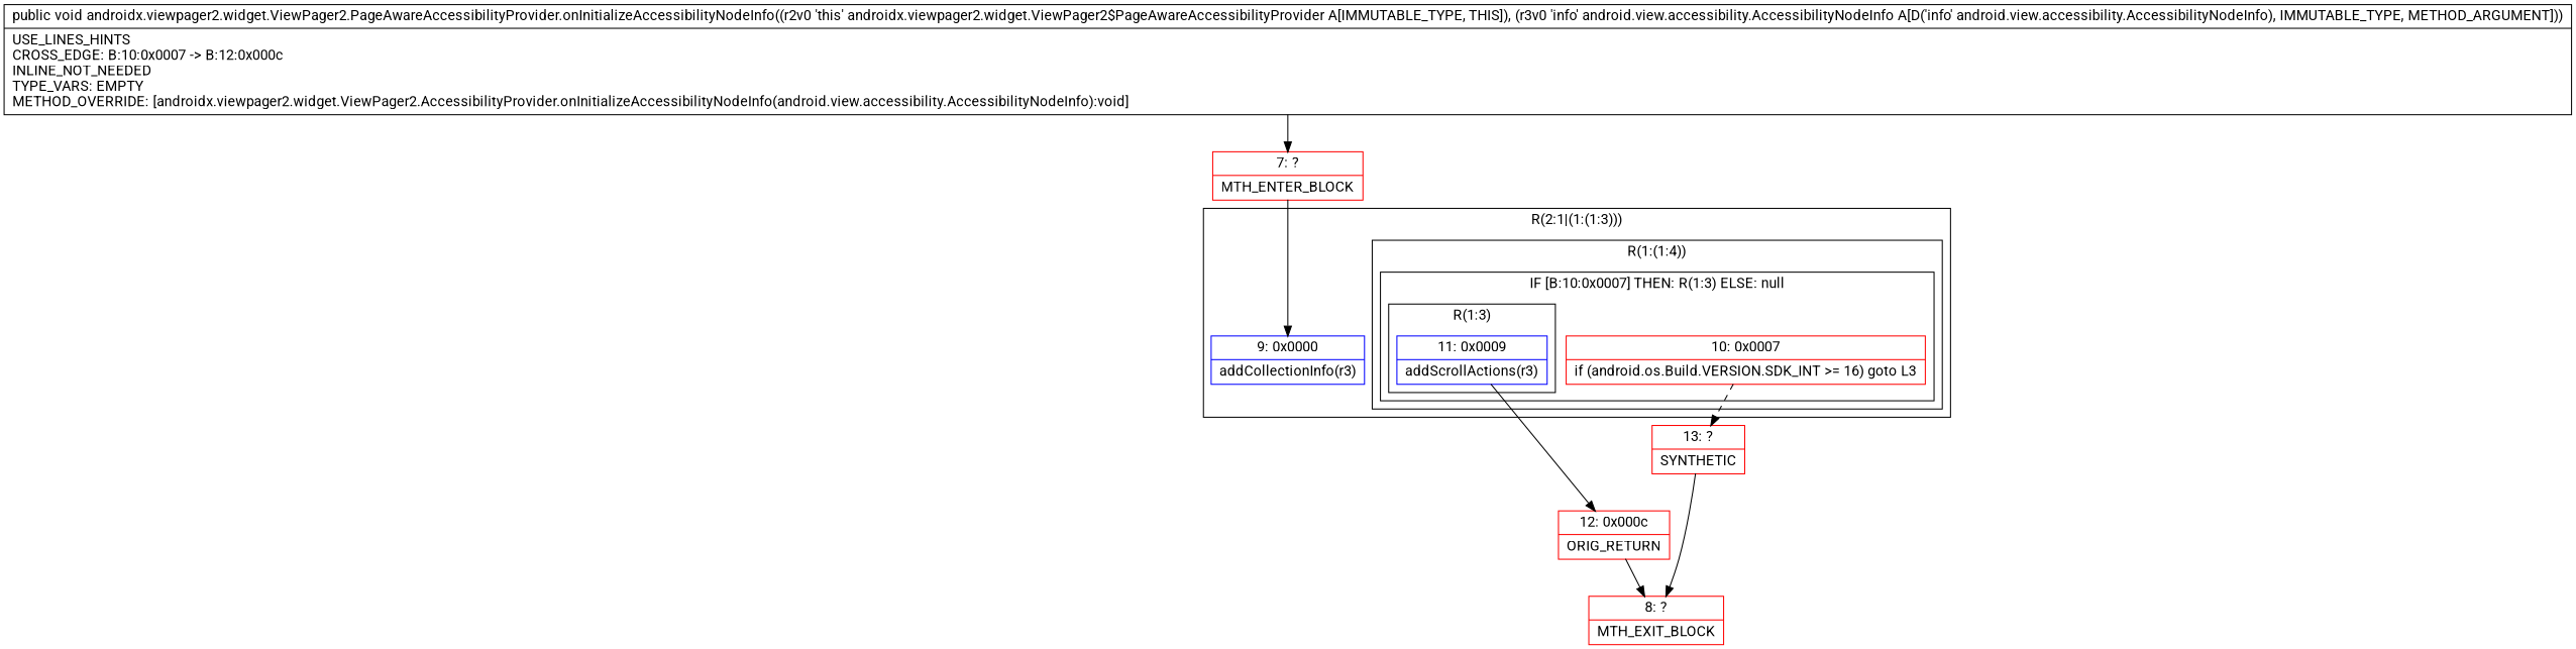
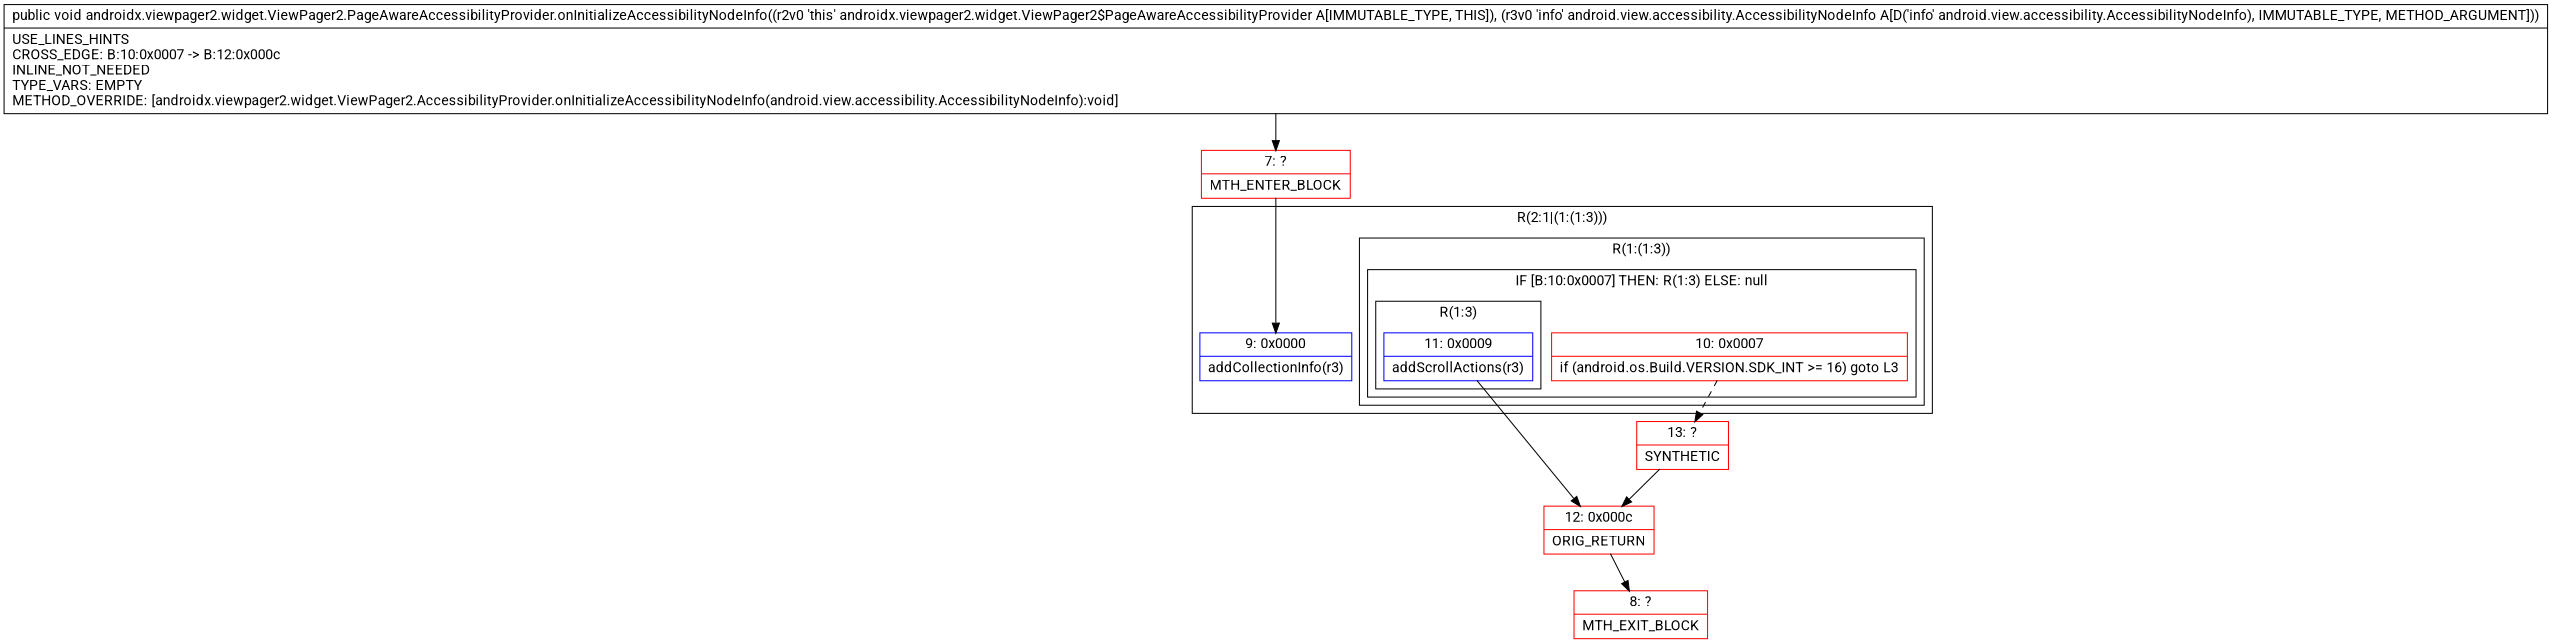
  digraph {
    fontname=Roboto
    node [color=red fontname=Roboto shape=record]
    edge [fontname=Roboto]
    n1 [color=blue label="{11\:\ 0x0009|addScrollActions(r3)\l}"]
    n2 [label="{10\:\ 0x0007|if (android.os.Build.VERSION.SDK_INT \>= 16) goto L3\l}"]
    n3 [color=blue label="{9\:\ 0x0000|addCollectionInfo(r3)\l}"]
    n4 [label="{12\:\ 0x000c|ORIG_RETURN\l}"]
    n5 [label="{13\:\ ?|SYNTHETIC\l}"]
    n6 [label="{8\:\ ?|MTH_EXIT_BLOCK\l}"]
    n7 [label="{7\:\ ?|MTH_ENTER_BLOCK\l}"]
    n8 [label="{public void androidx.viewpager2.widget.ViewPager2.PageAwareAccessibilityProvider.onInitializeAccessibilityNodeInfo((r2v0 'this' androidx.viewpager2.widget.ViewPager2$PageAwareAccessibilityProvider A[IMMUTABLE_TYPE, THIS]), (r3v0 'info' android.view.accessibility.AccessibilityNodeInfo A[D('info' android.view.accessibility.AccessibilityNodeInfo), IMMUTABLE_TYPE, METHOD_ARGUMENT]))  | USE_LINES_HINTS\lCROSS_EDGE: B:10:0x0007 \-\> B:12:0x000c\lINLINE_NOT_NEEDED\lTYPE_VARS: EMPTY\lMETHOD_OVERRIDE: [androidx.viewpager2.widget.ViewPager2.AccessibilityProvider.onInitializeAccessibilityNodeInfo(android.view.accessibility.AccessibilityNodeInfo):void]\l}" color=""]
    subgraph cluster_1 {
      label="R(2:1|(1:(1:3)))"
      n3
      subgraph cluster_2 {
-       label="R(1:(1:4))"
+       label="R(1:(1:3))"
        subgraph cluster_3 {
          label="IF [B:10:0x0007] THEN: R(1:3) ELSE: null"
          n2
          subgraph cluster_4 {
            label="R(1:3)"
            n1
          }
        }
      }
    }
    n1 -> n4
    n2 -> n5 [style=dashed]
    n4 -> n6
-   n5 -> n6
+   n5 -> n4
    n7 -> n3
    n8 -> n7
  }
